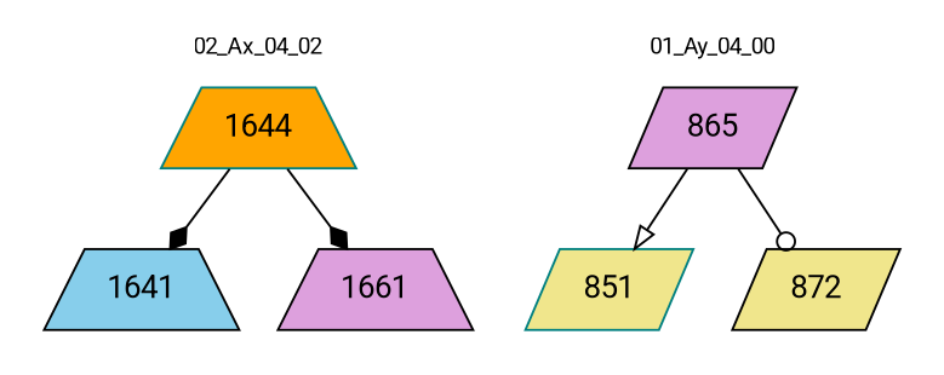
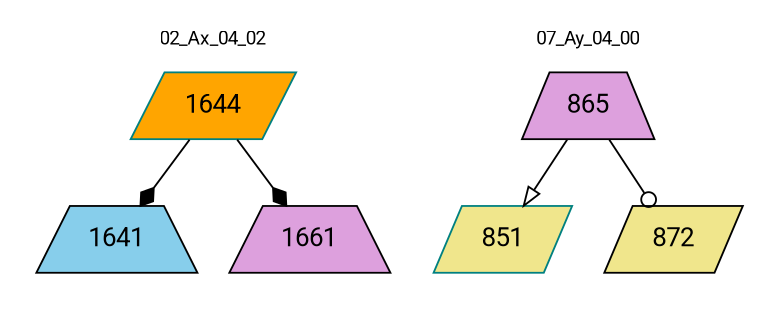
  digraph {
    fontname=Roboto
    node [color=black fillcolor=plum fontname=Roboto shape=parallelogram style=filled]
    edge [arrowhead=diamond color=black fontname=Roboto]
-   n1 [color=teal fillcolor=orange label=1644 shape=trapezium]
+   n1 [color=teal fillcolor=orange label=1644]
    n2 [fillcolor=skyblue label=1641 shape=trapezium]
    n3 [label=1661 shape=trapezium]
-   n4 [label=865]
+   n4 [label=865 shape=trapezium]
    n5 [color=teal fillcolor=khaki label=851]
    n6 [fillcolor=khaki label=872]
    subgraph cluster_1 {
      color=white
      fontsize=10
      label="02_Ax_04_02"
      n1
      n2
      n3
    }
    subgraph cluster_2 {
      color=white
      fontsize=10
-     label="01_Ay_04_00"
+     label="07_Ay_04_00"
      n4
      n5
      n6
    }
    n1 -> n2
    n1 -> n3
    n4 -> n5 [arrowhead=onormal]
    n4 -> n6 [arrowhead=odot]
  }
